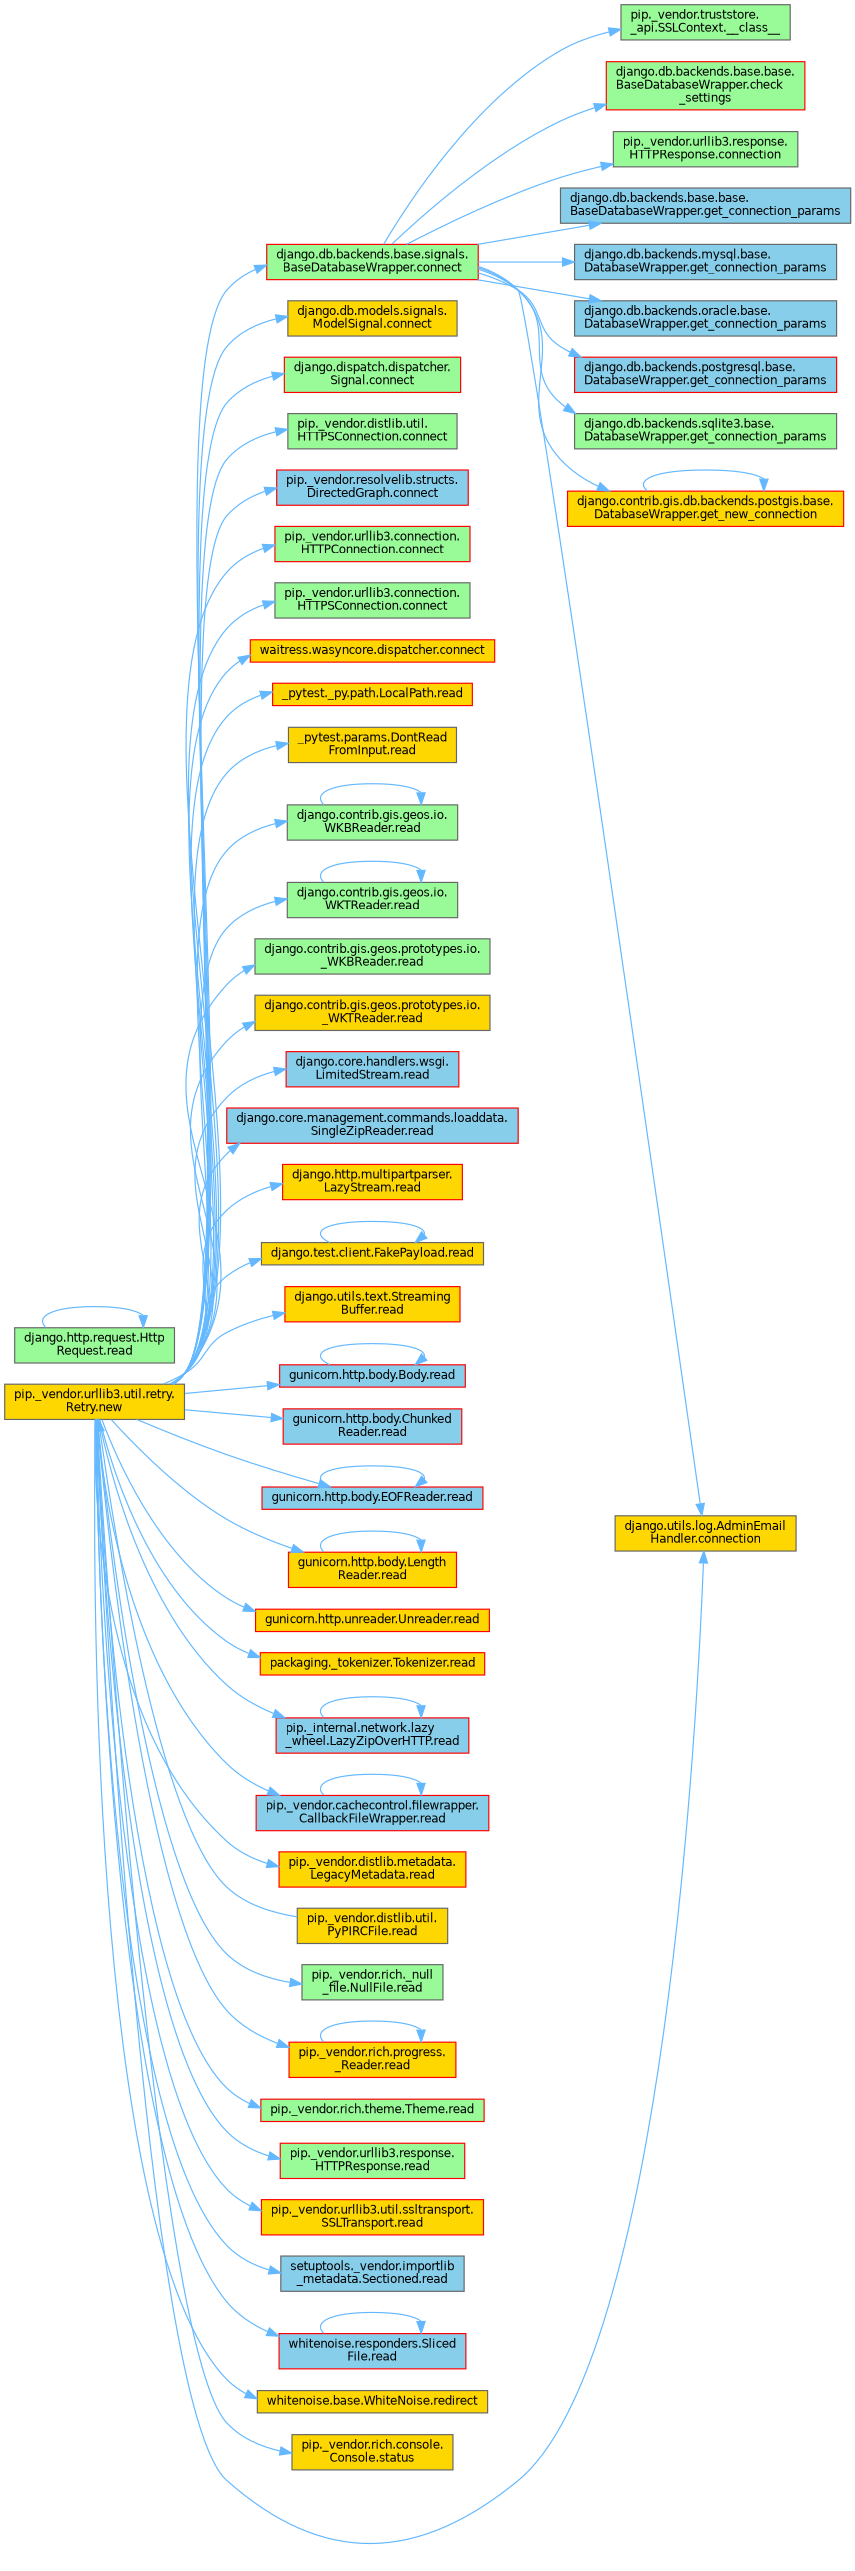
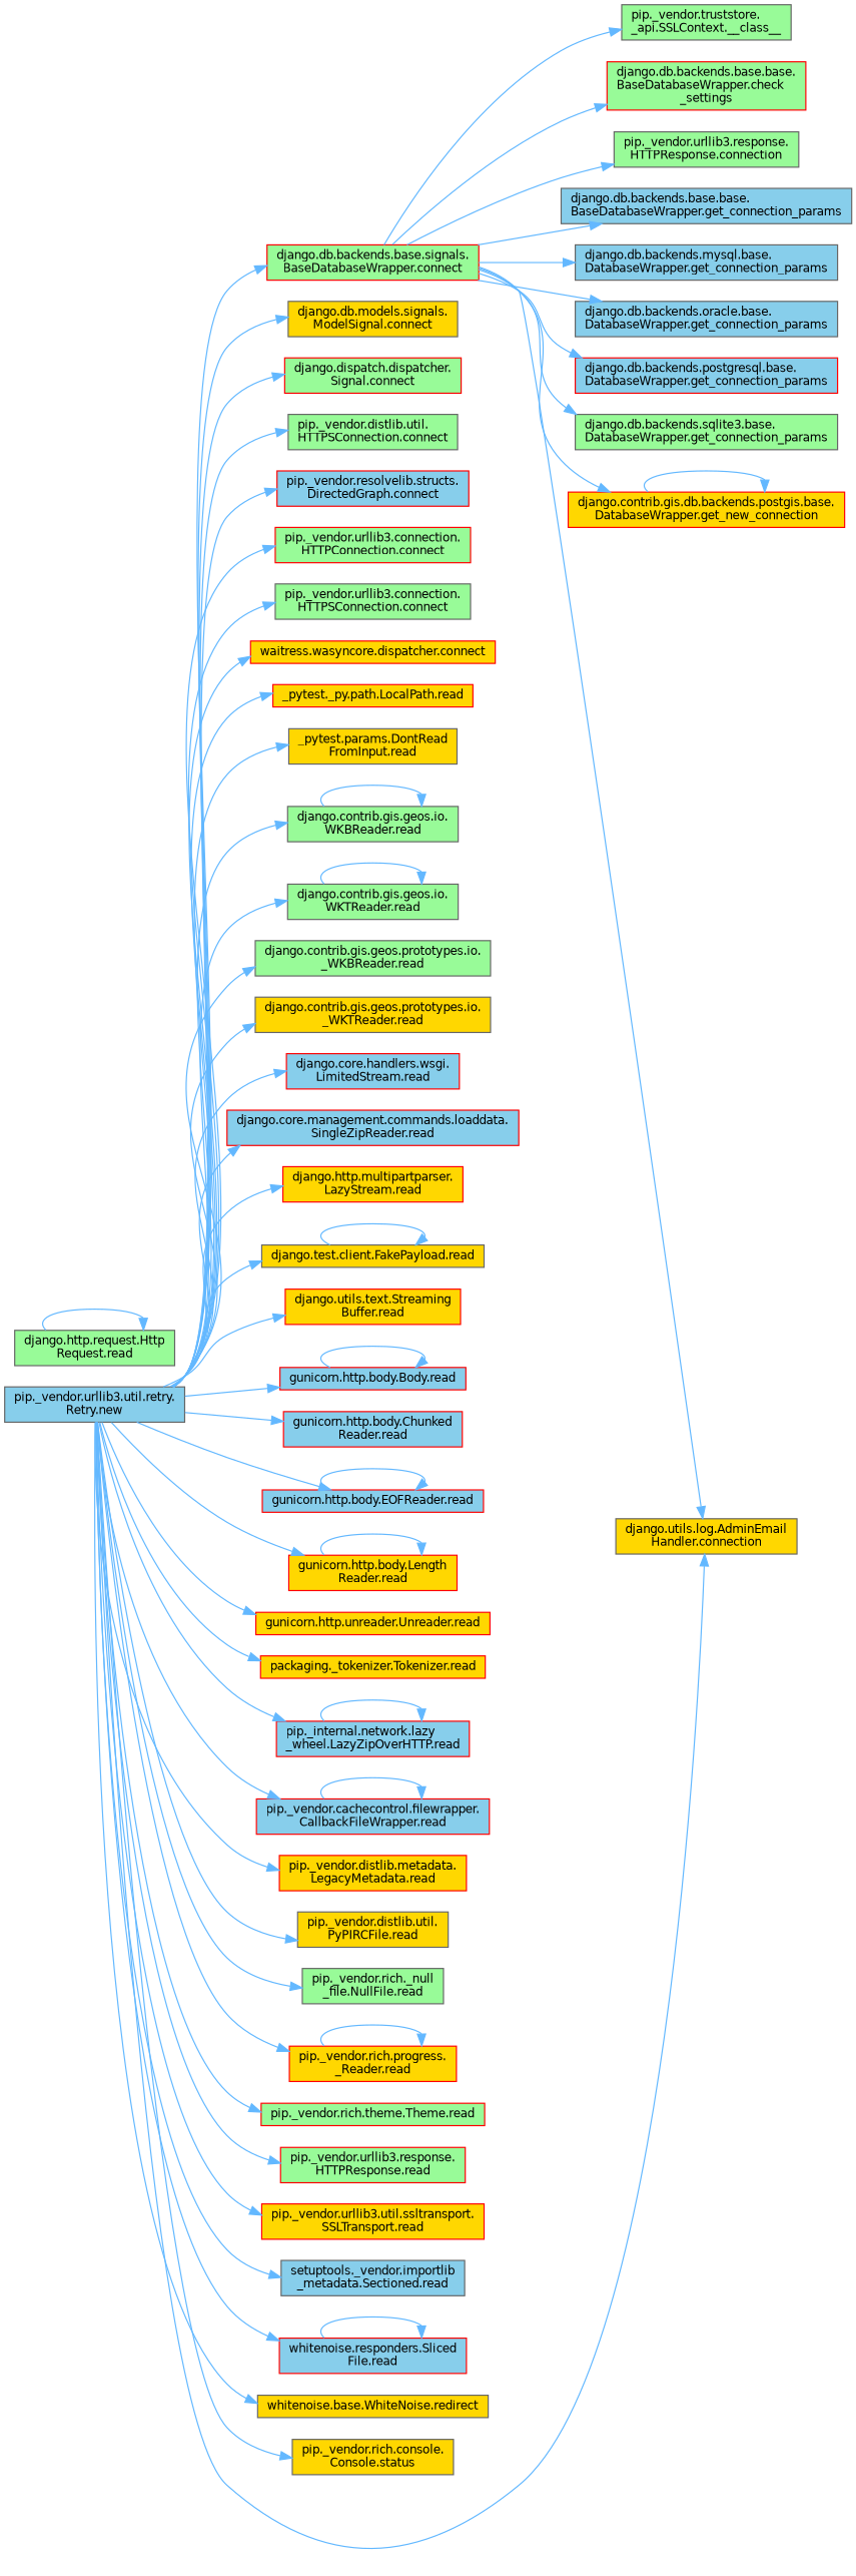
  digraph {
    rankdir=LR
    node [color=red fillcolor=gold fontname=Helvetica fontsize=10 shape=box style=filled]
    edge [color=steelblue1 fontname=Helvetica fontsize=10 labelfontname=Helvetica labelfontsize=10 style=solid]
-   n1 [color=gray40 fontcolor=black height=0.2 label="pip._vendor.urllib3.util.retry.\lRetry.new" width=0.4]
+   n1 [color=gray40 fillcolor=skyblue fontcolor=black height=0.2 label="pip._vendor.urllib3.util.retry.\lRetry.new" width=0.4]
    n2 [fillcolor=palegreen height=0.2 label="django.db.backends.base.signals.\lBaseDatabaseWrapper.connect" width=0.4]
    n3 [color=grey40 height=0.2 label="django.db.models.signals.\lModelSignal.connect" width=0.4]
    n4 [fillcolor=palegreen height=0.2 label="django.dispatch.dispatcher.\lSignal.connect" width=0.4]
    n5 [color=grey40 fillcolor=palegreen height=0.2 label="pip._vendor.distlib.util.\lHTTPSConnection.connect" width=0.4]
    n6 [fillcolor=skyblue height=0.2 label="pip._vendor.resolvelib.structs.\lDirectedGraph.connect" width=0.4]
    n7 [fillcolor=palegreen height=0.2 label="pip._vendor.urllib3.connection.\lHTTPConnection.connect" width=0.4]
    n8 [color=grey40 fillcolor=palegreen height=0.2 label="pip._vendor.urllib3.connection.\lHTTPSConnection.connect" width=0.4]
    n9 [height=0.2 label="waitress.wasyncore.dispatcher.connect" width=0.4]
    n10 [height=0.2 label="_pytest._py.path.LocalPath.read" width=0.4]
    n11 [color=grey40 height=0.2 label="_pytest.params.DontRead\lFromInput.read" width=0.4]
    n12 [color=grey40 fillcolor=palegreen height=0.2 label="django.contrib.gis.geos.io.\lWKBReader.read" width=0.4]
    n13 [color=grey40 fillcolor=palegreen height=0.2 label="django.contrib.gis.geos.io.\lWKTReader.read" width=0.4]
    n14 [color=grey40 fillcolor=palegreen height=0.2 label="django.contrib.gis.geos.prototypes.io.\l_WKBReader.read" width=0.4]
    n15 [color=grey40 height=0.2 label="django.contrib.gis.geos.prototypes.io.\l_WKTReader.read" width=0.4]
    n16 [fillcolor=skyblue height=0.2 label="django.core.handlers.wsgi.\lLimitedStream.read" width=0.4]
    n17 [fillcolor=skyblue height=0.2 label="django.core.management.commands.loaddata.\lSingleZipReader.read" width=0.4]
    n18 [height=0.2 label="django.http.multipartparser.\lLazyStream.read" width=0.4]
    n19 [color=grey40 height=0.2 label="django.test.client.FakePayload.read" width=0.4]
    n20 [height=0.2 label="django.utils.text.Streaming\lBuffer.read" width=0.4]
    n21 [fillcolor=skyblue height=0.2 label="gunicorn.http.body.Body.read" width=0.4]
    n22 [fillcolor=skyblue height=0.2 label="gunicorn.http.body.Chunked\lReader.read" width=0.4]
    n23 [fillcolor=skyblue height=0.2 label="gunicorn.http.body.EOFReader.read" width=0.4]
    n24 [height=0.2 label="gunicorn.http.body.Length\lReader.read" width=0.4]
    n25 [height=0.2 label="gunicorn.http.unreader.Unreader.read" width=0.4]
    n26 [height=0.2 label="packaging._tokenizer.Tokenizer.read" width=0.4]
    n27 [fillcolor=skyblue height=0.2 label="pip._internal.network.lazy\l_wheel.LazyZipOverHTTP.read" width=0.4]
    n28 [fillcolor=skyblue height=0.2 label="pip._vendor.cachecontrol.filewrapper.\lCallbackFileWrapper.read" width=0.4]
    n29 [height=0.2 label="pip._vendor.distlib.metadata.\lLegacyMetadata.read" width=0.4]
    n30 [color=grey40 height=0.2 label="pip._vendor.distlib.util.\lPyPIRCFile.read" width=0.4]
    n31 [color=grey40 fillcolor=palegreen height=0.2 label="pip._vendor.rich._null\l_file.NullFile.read" width=0.4]
    n32 [height=0.2 label="pip._vendor.rich.progress.\l_Reader.read" width=0.4]
    n33 [fillcolor=palegreen height=0.2 label="pip._vendor.rich.theme.Theme.read" width=0.4]
    n34 [fillcolor=palegreen height=0.2 label="pip._vendor.urllib3.response.\lHTTPResponse.read" width=0.4]
    n35 [height=0.2 label="pip._vendor.urllib3.util.ssltransport.\lSSLTransport.read" width=0.4]
    n36 [color=grey40 fillcolor=skyblue height=0.2 label="setuptools._vendor.importlib\l_metadata.Sectioned.read" width=0.4]
    n37 [fillcolor=skyblue height=0.2 label="whitenoise.responders.Sliced\lFile.read" width=0.4]
    n38 [color=grey40 height=0.2 label="whitenoise.base.WhiteNoise.redirect" width=0.4]
    n39 [color=grey40 height=0.2 label="pip._vendor.rich.console.\lConsole.status" width=0.4]
    n40 [color=grey40 height=0.2 label="django.utils.log.AdminEmail\lHandler.connection" width=0.4]
    n41 [color=grey40 fillcolor=palegreen height=0.2 label="pip._vendor.truststore.\l_api.SSLContext.__class__" width=0.4]
    n42 [fillcolor=palegreen height=0.2 label="django.db.backends.base.base.\lBaseDatabaseWrapper.check\l_settings" width=0.4]
    n43 [color=grey40 fillcolor=palegreen height=0.2 label="pip._vendor.urllib3.response.\lHTTPResponse.connection" width=0.4]
    n44 [color=grey40 fillcolor=skyblue height=0.2 label="django.db.backends.base.base.\lBaseDatabaseWrapper.get_connection_params" width=0.4]
    n45 [color=grey40 fillcolor=skyblue height=0.2 label="django.db.backends.mysql.base.\lDatabaseWrapper.get_connection_params" width=0.4]
    n46 [color=grey40 fillcolor=skyblue height=0.2 label="django.db.backends.oracle.base.\lDatabaseWrapper.get_connection_params" width=0.4]
    n47 [fillcolor=skyblue height=0.2 label="django.db.backends.postgresql.base.\lDatabaseWrapper.get_connection_params" width=0.4]
    n48 [color=grey40 fillcolor=palegreen height=0.2 label="django.db.backends.sqlite3.base.\lDatabaseWrapper.get_connection_params" width=0.4]
    n49 [height=0.2 label="django.contrib.gis.db.backends.postgis.base.\lDatabaseWrapper.get_new_connection" width=0.4]
    n50 [color=grey40 fillcolor=palegreen height=0.2 label="django.http.request.Http\lRequest.read" width=0.4]
    n1 -> n2
    n1 -> n3
    n1 -> n4
    n1 -> n5
    n1 -> n6
    n1 -> n7
    n1 -> n8
    n1 -> n9
    n1 -> n10
    n1 -> n11
    n1 -> n12
    n1 -> n13
    n1 -> n14
    n1 -> n15
    n1 -> n16
    n1 -> n17
    n1 -> n18
    n1 -> n19
    n1 -> n20
    n1 -> n21
    n1 -> n22
    n1 -> n23
    n1 -> n24
    n1 -> n25
    n1 -> n26
    n1 -> n27
    n1 -> n28
    n1 -> n29
-   n30 -> n1
+   n1 -> n30
    n1 -> n31
    n1 -> n32
    n1 -> n33
    n1 -> n34
    n1 -> n35
    n1 -> n36
    n1 -> n37
    n1 -> n38
    n1 -> n39
    n1 -> n40
    n2 -> n40
    n2 -> n41
    n2 -> n42
    n2 -> n43
    n2 -> n44
    n2 -> n45
    n2 -> n46
    n2 -> n47
    n2 -> n48
    n2 -> n49
    n12 -> n12
    n13 -> n13
    n19 -> n19
    n21 -> n21
    n23 -> n23
    n24 -> n24
    n27 -> n27
    n28 -> n28
    n32 -> n32
    n37 -> n37
    n49 -> n49
    n50 -> n50
  }
